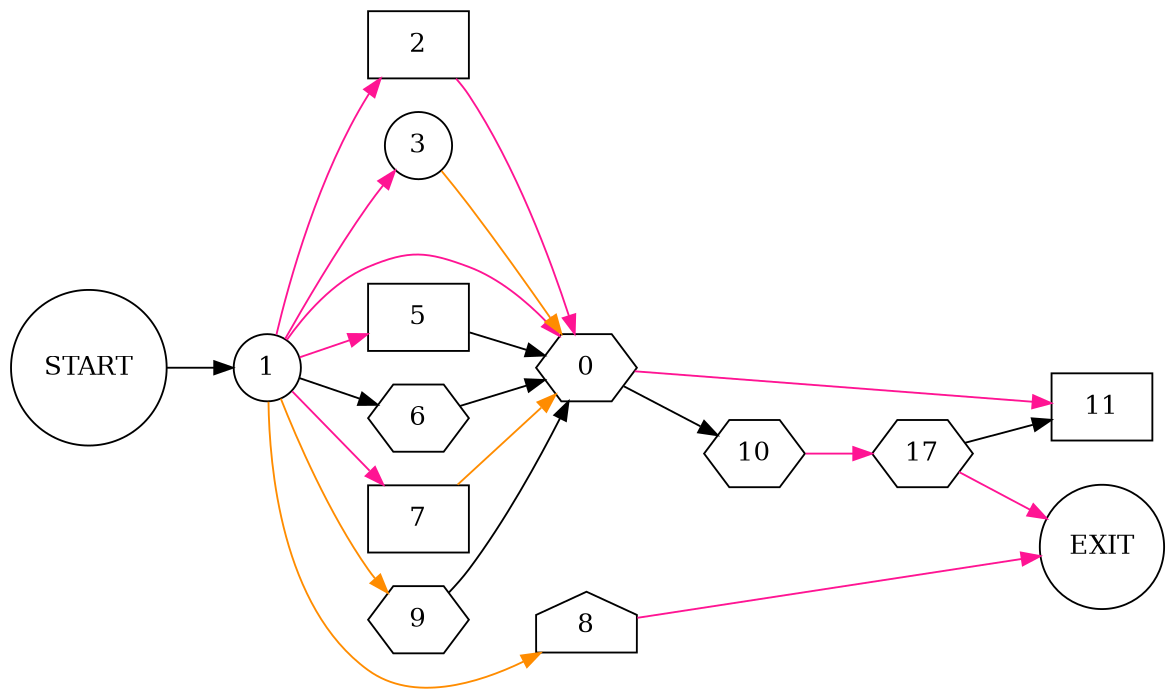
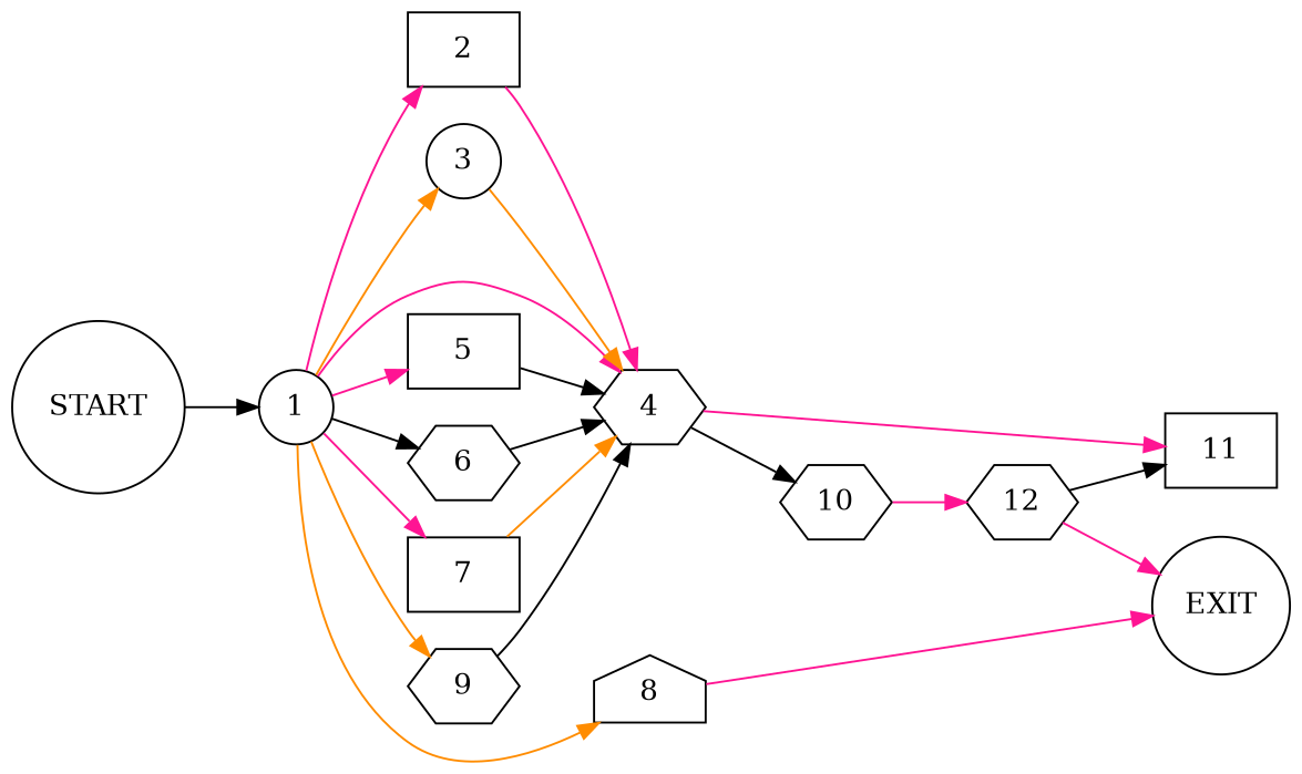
  digraph {
    fontname="DejaVu Serif"
    rankdir=LR
    node [fontname="DejaVu Serif" shape=hexagon]
    edge [color=deeppink fontname="DejaVu Serif"]
    n1 [label=START shape=circle]
    1 [shape=circle]
    2 [shape=box]
    3 [shape=circle]
-   4 [label=0]
+   4
    5 [shape=box]
    6
    7 [shape=box]
    8 [shape=house]
    9
    n11 [label=EXIT shape=circle]
    10
    11 [shape=box]
-   12 [label=17]
+   12
    n1 -> 1 [color=black]
    1 -> 2
-   1 -> 3
+   1 -> 3 [color=darkorange]
    1 -> 4
    1 -> 5
    1 -> 6 [color=black]
    1 -> 7
    1 -> 8 [color=darkorange]
    1 -> 9 [color=darkorange]
    2 -> 4
    3 -> 4 [color=darkorange]
    4 -> 10 [color=black]
    4 -> 11
    5 -> 4 [color=black]
    6 -> 4 [color=black]
    7 -> 4 [color=darkorange]
    8 -> n11
    9 -> 4 [color=black]
    10 -> 12
    12 -> n11
    12 -> 11 [color=black]
  }
